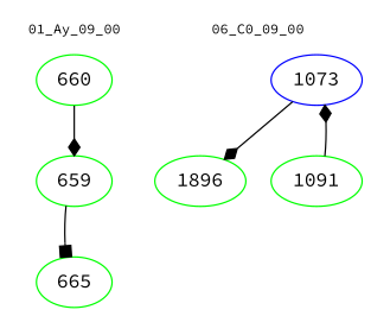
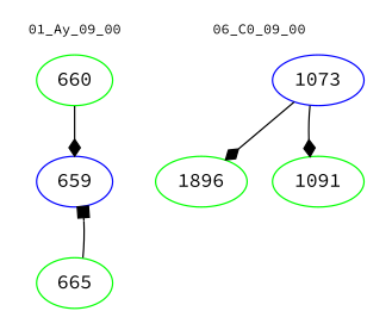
  digraph {
    fontname="Source Code Pro"
    node [color=green fontname="Source Code Pro"]
    edge [arrowhead=diamond color=black fontname="Source Code Pro"]
-   n1 [label=659]
+   n1 [color=blue label=659]
    n2 [label=665]
    n3 [label=660]
    n4 [color=blue label=1073]
    n5 [label=1896]
    n6 [label=1091]
    subgraph cluster_1 {
      color=white
      fontsize=10
      label="01_Ay_09_00"
      n1
      n2
      n3
    }
    subgraph cluster_2 {
      color=white
      fontsize=10
      label="06_C0_09_00"
      n4
      n5
      n6
    }
-   n1 -> n2 [arrowhead=box]
+   n2 -> n1 [arrowhead=box]
    n3 -> n1
    n4 -> n5
-   n6 -> n4
+   n4 -> n6
  }
